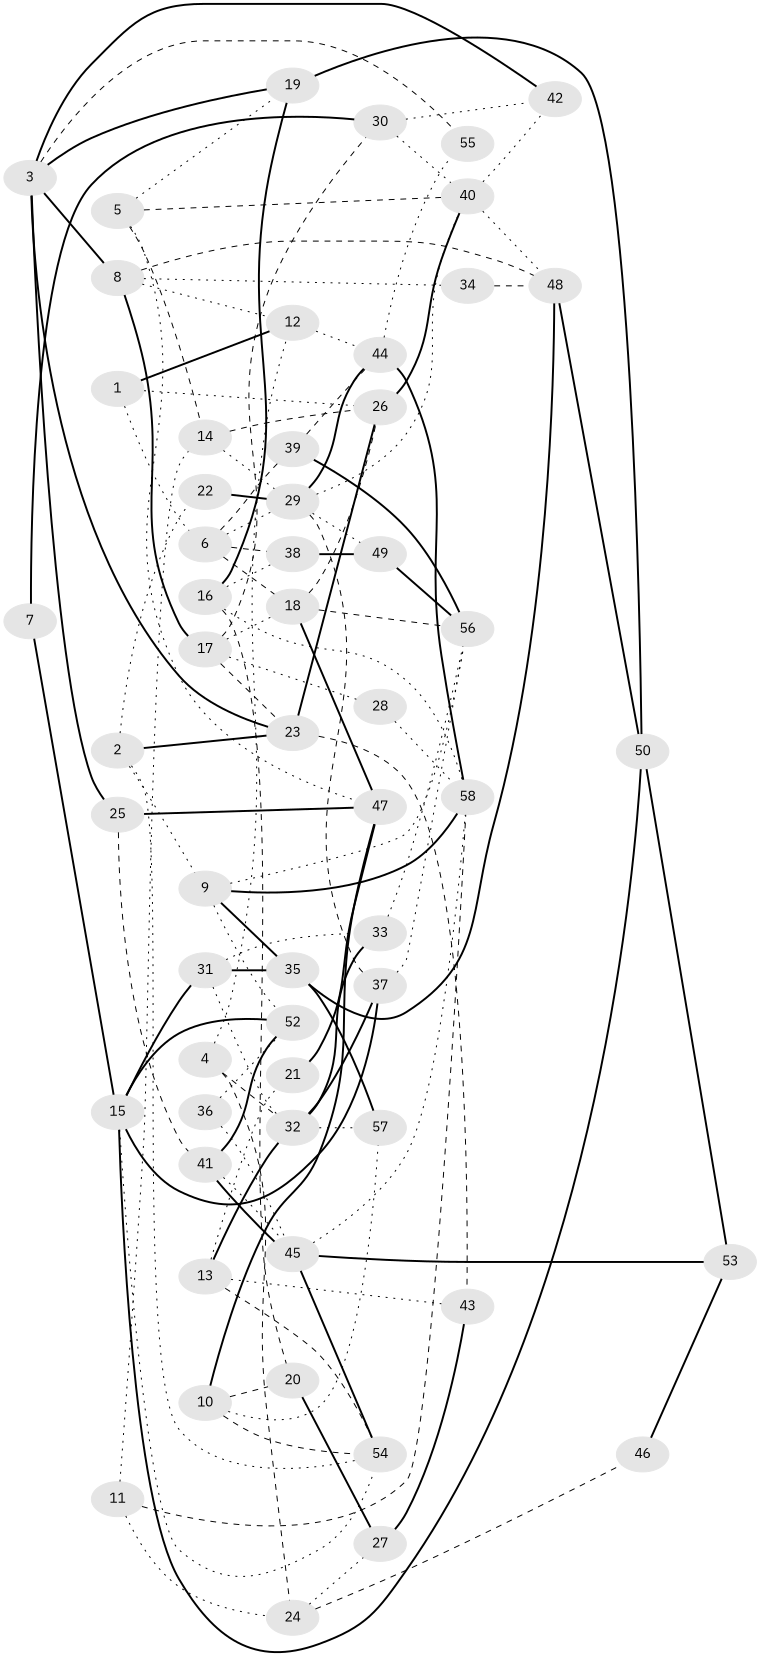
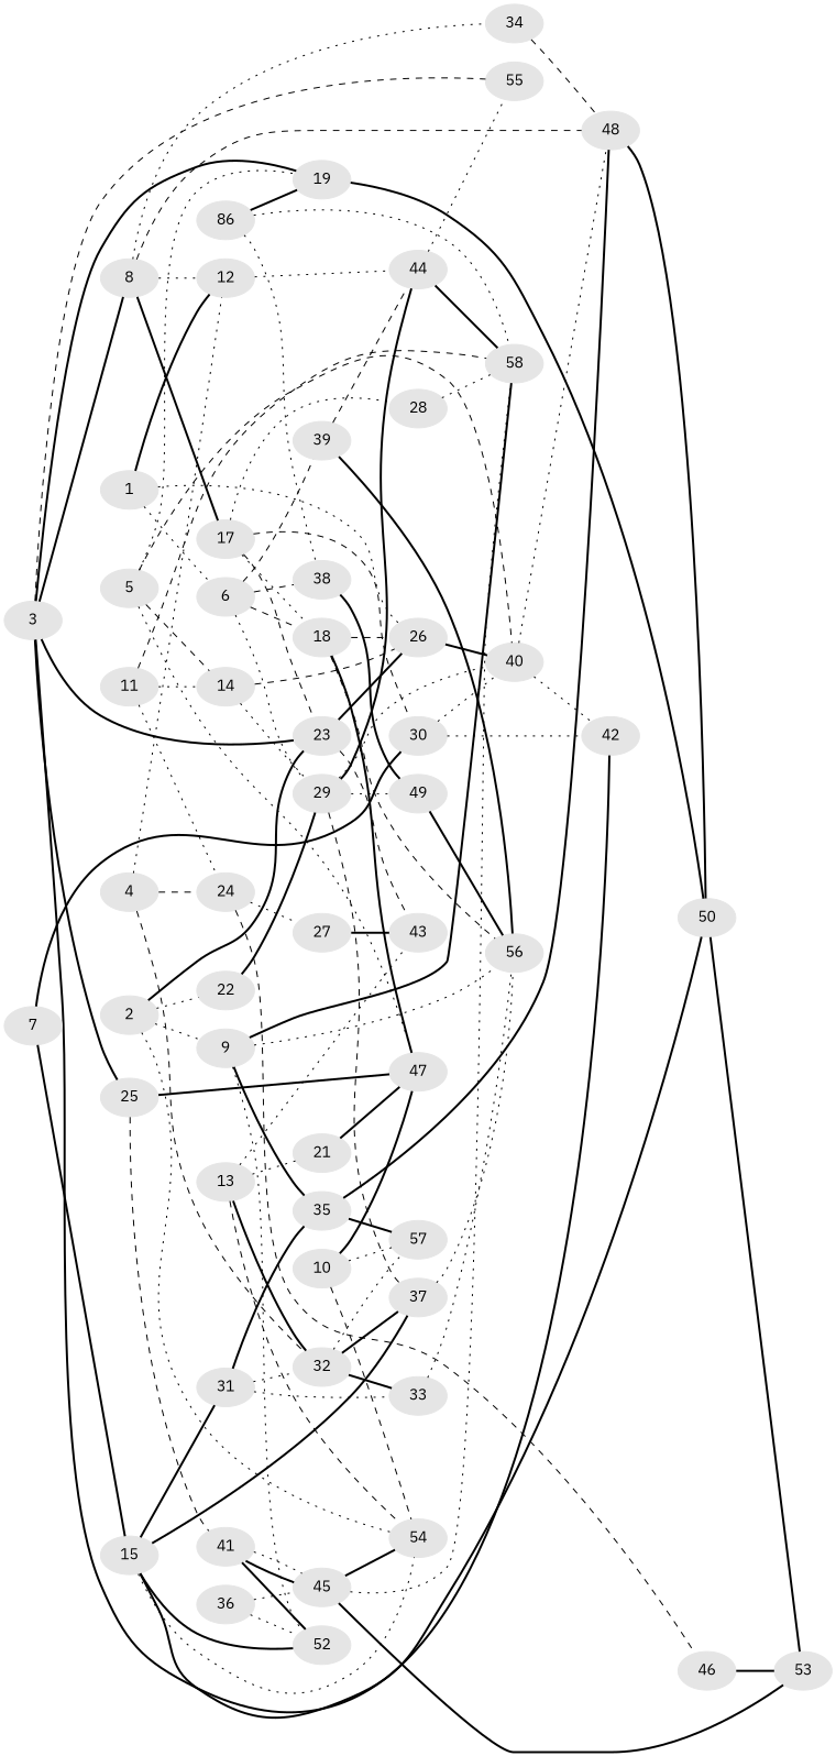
  graph {
    fontname="IBM Plex Sans"
    rankdir=LR
    node [color=gray90 fontname="IBM Plex Sans" style=filled]
    edge [fontname="IBM Plex Sans" style=bold]
    1
    6
    12
    26
    18
    29
    38
    39
    44
    40
    2
    9
    22
    23
    54
    35
    52
    56
    58
    43
    3
    8
    19
    25
    42
    55
    17
    34
    48
    50
    47
    41
    4
    24
    32
    27
    46
    57
    37
    33
    5
    14
    49
    7
    15
    30
    31
    28
    10
-   20
    11
    13
    21
    53
-   16
+   16 [label=86]
    45
    36
    1 -- 6 [style=dotted]
    1 -- 12
    1 -- 26 [style=dotted]
    6 -- 18 [style=dashed]
    6 -- 29 [style=dotted]
    6 -- 38 [style=dashed]
    6 -- 39 [style=dashed]
    12 -- 44 [style=dotted]
    26 -- 40
    18 -- 26 [style=dashed]
    18 -- 56 [style=dashed]
    18 -- 47
    29 -- 44
    29 -- 40 [style=dotted]
    29 -- 37 [style=dashed]
    29 -- 49 [style=dotted]
    38 -- 49
    39 -- 44 [style=dashed]
    39 -- 56
    44 -- 58
    44 -- 55 [style=dotted]
    40 -- 42 [style=dotted]
    40 -- 48 [style=dotted]
    2 -- 9 [style=dotted]
    2 -- 22 [style=dotted]
    2 -- 23
    2 -- 54 [style=dotted]
    9 -- 35
    9 -- 52 [style=dotted]
    9 -- 56 [style=dotted]
    9 -- 58
    22 -- 29
    23 -- 26
    23 -- 43 [style=dashed]
    35 -- 48
    35 -- 57
    3 -- 23
    3 -- 8
    3 -- 19
    3 -- 25
    3 -- 42
    3 -- 55 [style=dashed]
    8 -- 12 [style=dotted]
    8 -- 17
    8 -- 34 [style=dotted]
    8 -- 48 [style=dashed]
    19 -- 50
    25 -- 47
    25 -- 41 [style=dashed]
    17 -- 18 [style=dotted]
    17 -- 23 [style=dashed]
    17 -- 30 [style=dashed]
    17 -- 28 [style=dotted]
    34 -- 48 [style=dashed]
    48 -- 50
    50 -- 53
    41 -- 52
    41 -- 45
    41 -- 45 [style=dotted]
    4 -- 12 [style=dotted]
    4 -- 24 [style=dashed]
    4 -- 32 [style=dashed]
    24 -- 27 [style=dotted]
    24 -- 46 [style=dashed]
    32 -- 57 [style=dotted]
    32 -- 37
    32 -- 33
    27 -- 43
    46 -- 53
    37 -- 56 [style=dotted]
    33 -- 56 [style=dotted]
    5 -- 40 [style=dashed]
    5 -- 19 [style=dotted]
    5 -- 47 [style=dotted]
    5 -- 14 [style=dashed]
    14 -- 26 [style=dashed]
    14 -- 29 [style=dotted]
    49 -- 56
    7 -- 15
    7 -- 30
    15 -- 54 [style=dotted]
    15 -- 52
    15 -- 50
    15 -- 37
    15 -- 31
    30 -- 40 [style=dotted]
    30 -- 42 [style=dotted]
    31 -- 35
    31 -- 32 [style=dotted]
    31 -- 33 [style=dotted]
    28 -- 58 [style=dotted]
    10 -- 54 [style=dashed]
    10 -- 47
    10 -- 57 [style=dotted]
-   10 -- 20 [style=dashed]
-   20 -- 27
    11 -- 58 [style=dashed]
    11 -- 24 [style=dotted]
    11 -- 14 [style=dotted]
    13 -- 54 [style=dashed]
    13 -- 43 [style=dotted]
    13 -- 32
    13 -- 21 [style=dotted]
    21 -- 47
    16 -- 38 [style=dotted]
    16 -- 58 [style=dotted]
    16 -- 19
-   16 -- 20 [style=dashed]
    45 -- 54
    45 -- 58 [style=dotted]
    45 -- 53
    36 -- 52 [style=dotted]
    36 -- 45 [style=dotted]
  }
